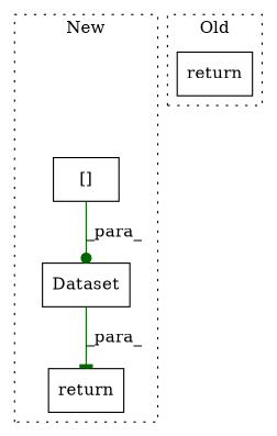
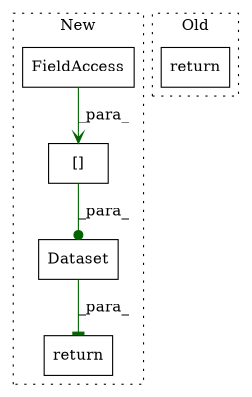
  digraph {
    node [a=41 l=7 shape=box]
    edge [color=darkgreen]
    n1 [a=32 l="8,1" label=Dataset s="14192,14221"]
    n2 [label=return s=14185]
    n3 [a=2 l="7,1" label="[]" s="14200,14220"]
+   n4 [a=22 l=13 label=FieldAccess s=14207]
    n5 [label=return s=14078]
    subgraph cluster_1 {
      label=New
      style=dotted
      n1
      n2
      n3
+     n4
    }
    subgraph cluster_2 {
      label=Old
      style=dotted
      n5
    }
    n1 -> n2 [label=_para_ arrowhead=tee]
    n3 -> n1 [label=_para_ arrowhead=dot]
+   n4 -> n3 [label=_para_ arrowhead=vee]
  }
